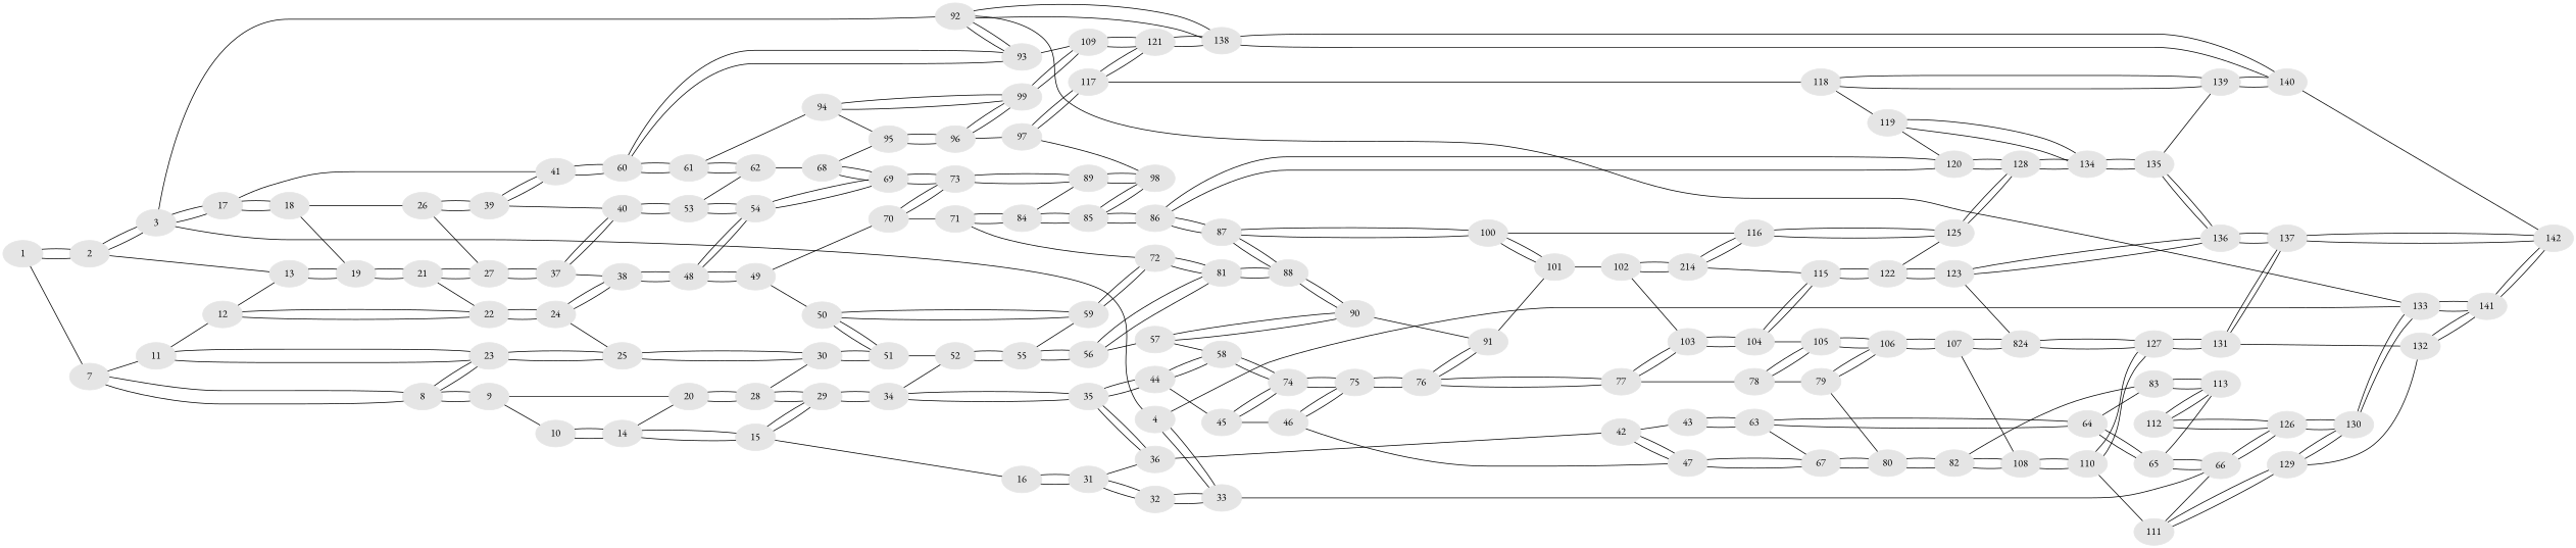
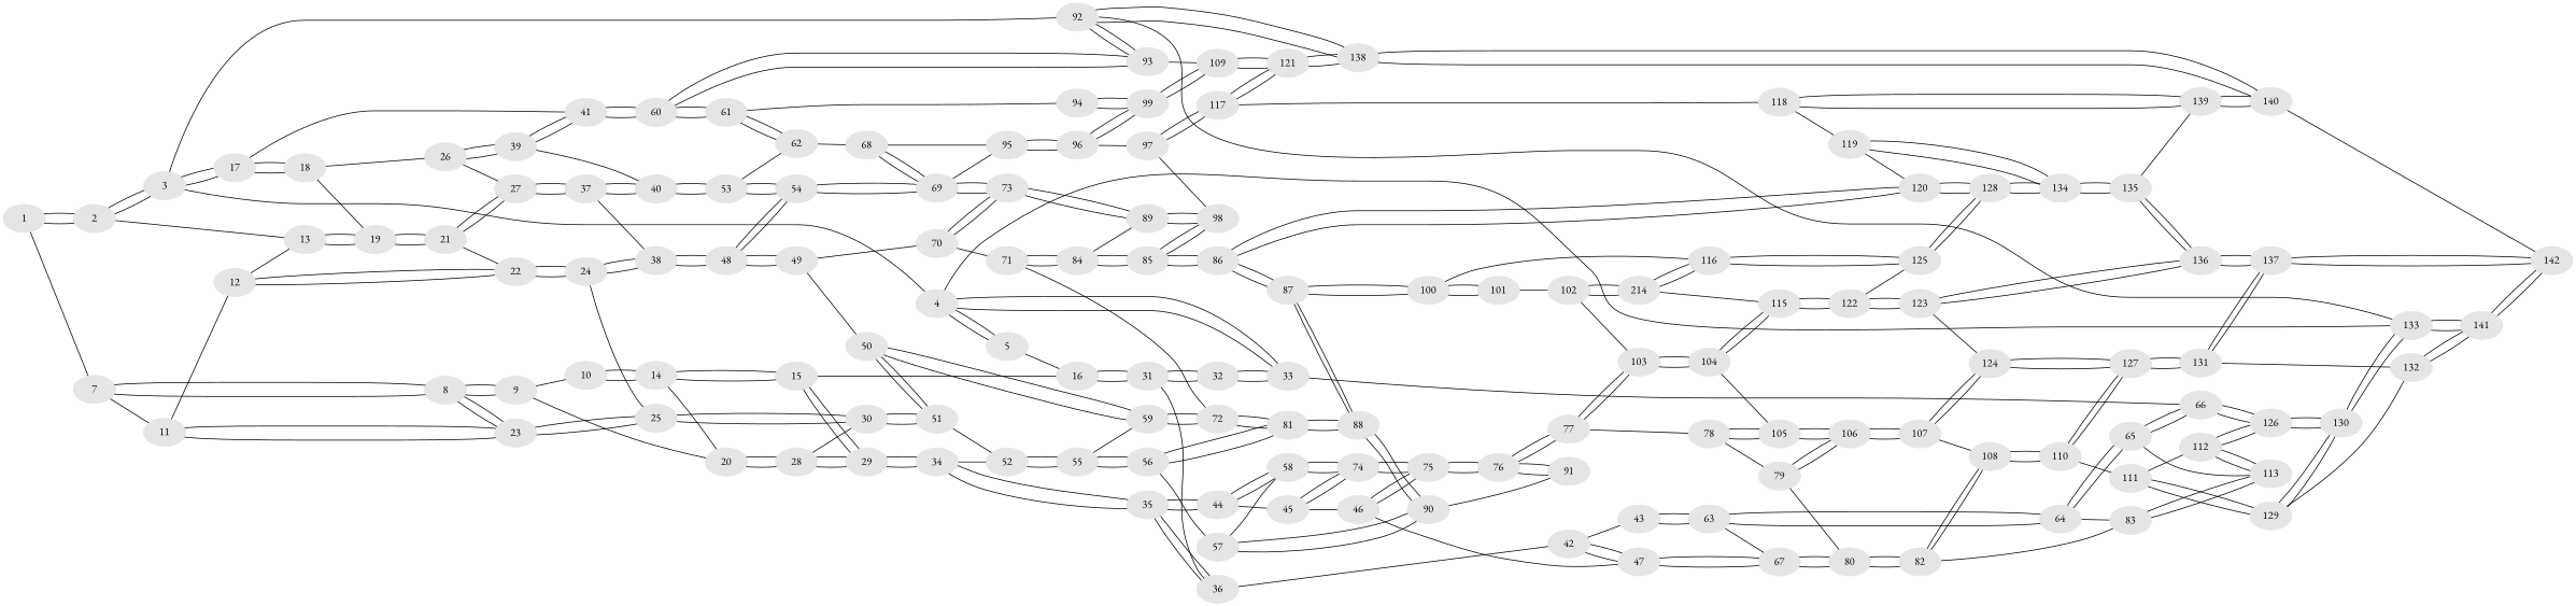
  graph {
    fontname="EB Garamond"
    rankdir=LR
    node [color=gray90 fontname="EB Garamond" style=filled]
    edge [fontname="EB Garamond"]
    1
    2
    7
    3
    13
    8
    11
    4
    17
    92
    19
+   5
    33
    133
    18
    41
    93
    138
    16
    66
    141
    31
    10
    14
    9
    23
    12
    20
    25
    28
    15
    22
    24
    21
    29
    34
    32
    36
    26
    60
    27
    39
    30
    37
    38
    48
    51
    40
    35
    52
    42
    43
    63
    126
    44
    55
    45
    58
    47
    53
    49
    54
    62
    61
    67
    64
    46
    74
    75
    76
    80
    50
    70
    69
    59
    73
    71
    72
    56
    68
    57
    81
    90
    88
    91
    94
    109
    95
    99
    65
    83
    113
    130
    82
    96
    89
    84
    85
    98
    77
    78
    103
    101
    79
    105
    104
    106
    107
    108
    110
    86
    87
    120
    100
    128
    116
    102
    140
    121
    97
    117
    118
    125
    n124 [label=214]
    115
    122
-   124 [label=824]
+   124
    127
    111
    112
    129
    131
    132
    123
    119
    139
    134
    135
    136
    137
    142
    1 -- 2
    1 -- 2
    1 -- 7
    2 -- 3
    2 -- 3
    2 -- 13
    7 -- 8
    7 -- 8
    7 -- 11
    3 -- 4
    3 -- 17
    3 -- 17
    3 -- 92
    13 -- 19
    13 -- 19
    8 -- 9
    8 -- 9
    8 -- 23
    8 -- 23
    11 -- 23
    11 -- 23
    11 -- 12
+   4 -- 5
+   4 -- 5
    4 -- 33
    4 -- 33
    4 -- 133
    17 -- 18
    17 -- 18
    17 -- 41
    92 -- 133
    92 -- 93
    92 -- 93
    92 -- 138
    92 -- 138
    19 -- 21
    19 -- 21
+   5 -- 16
    33 -- 66
    133 -- 141
    133 -- 141
    18 -- 19
    18 -- 26
    41 -- 60
    41 -- 60
    93 -- 109
    138 -- 140
    138 -- 140
    16 -- 31
    16 -- 31
    66 -- 126
    66 -- 126
    141 -- 142
    141 -- 142
    31 -- 32
    31 -- 32
    31 -- 36
    10 -- 14
    10 -- 14
    14 -- 20
    14 -- 15
    14 -- 15
    9 -- 10
    9 -- 20
    23 -- 25
    23 -- 25
    12 -- 13
    12 -- 22
    12 -- 22
    20 -- 28
    20 -- 28
    25 -- 30
    25 -- 30
    28 -- 29
    28 -- 29
    28 -- 30
    15 -- 16
    15 -- 29
    15 -- 29
    22 -- 24
    22 -- 24
    24 -- 25
    24 -- 38
    24 -- 38
    21 -- 22
    21 -- 27
    21 -- 27
    29 -- 34
    29 -- 34
    34 -- 35
    34 -- 35
    34 -- 52
    32 -- 33
    32 -- 33
    36 -- 42
    26 -- 27
    26 -- 39
    26 -- 39
    60 -- 93
    60 -- 93
    60 -- 61
    60 -- 61
    27 -- 37
    27 -- 37
    39 -- 41
    39 -- 41
    39 -- 40
    30 -- 51
    30 -- 51
    37 -- 38
    37 -- 40
    37 -- 40
    38 -- 48
    38 -- 48
    48 -- 49
    48 -- 49
    48 -- 54
    48 -- 54
    51 -- 52
    40 -- 53
    40 -- 53
    35 -- 36
    35 -- 36
    35 -- 44
    35 -- 44
    52 -- 55
    52 -- 55
    42 -- 43
    42 -- 47
    42 -- 47
    43 -- 63
    43 -- 63
    63 -- 67
    63 -- 64
    63 -- 64
    126 -- 130
    126 -- 130
    44 -- 45
    44 -- 58
    44 -- 58
    55 -- 59
    55 -- 56
    55 -- 56
    45 -- 46
    45 -- 74
    45 -- 74
    58 -- 74
    58 -- 74
    47 -- 67
    47 -- 67
    53 -- 54
    53 -- 54
    53 -- 62
    49 -- 50
    49 -- 70
    54 -- 69
    54 -- 69
    62 -- 68
    61 -- 62
    61 -- 62
    61 -- 94
    67 -- 80
    67 -- 80
    64 -- 65
    64 -- 65
    64 -- 83
    46 -- 47
    46 -- 75
    46 -- 75
    74 -- 75
    74 -- 75
    75 -- 76
    75 -- 76
    76 -- 91
    76 -- 91
    76 -- 77
    76 -- 77
    80 -- 82
    80 -- 82
    50 -- 51
    50 -- 51
    50 -- 59
    50 -- 59
    70 -- 73
    70 -- 73
    70 -- 71
    69 -- 73
    69 -- 73
    59 -- 72
    59 -- 72
    73 -- 89
    73 -- 89
    71 -- 72
    71 -- 84
    71 -- 84
    72 -- 81
    72 -- 81
    56 -- 57
    56 -- 81
    56 -- 81
    68 -- 69
    68 -- 69
    68 -- 95
    57 -- 58
    57 -- 90
    57 -- 90
    81 -- 88
    81 -- 88
    90 -- 91
    88 -- 90
    88 -- 90
-   91 -- 101
-   94 -- 95
+   69 -- 95
    94 -- 99
    94 -- 99
    109 -- 121
    109 -- 121
    95 -- 96
    95 -- 96
    99 -- 109
    99 -- 109
    65 -- 66
    65 -- 66
    65 -- 113
    83 -- 113
    83 -- 113
    130 -- 133
    130 -- 133
    82 -- 83
    82 -- 108
    82 -- 108
    96 -- 99
    96 -- 99
    96 -- 97
    89 -- 98
    89 -- 98
    84 -- 89
    84 -- 85
    84 -- 85
    85 -- 98
    85 -- 98
    85 -- 86
    85 -- 86
    77 -- 78
    77 -- 103
    77 -- 103
    78 -- 79
    78 -- 105
    78 -- 105
    103 -- 104
    103 -- 104
    101 -- 102
    79 -- 80
    79 -- 106
    79 -- 106
    105 -- 106
    105 -- 106
    104 -- 105
    104 -- 115
    104 -- 115
    106 -- 107
    106 -- 107
    107 -- 108
    107 -- 124
    107 -- 124
    108 -- 110
    108 -- 110
    110 -- 127
    110 -- 127
    110 -- 111
    86 -- 87
    86 -- 87
    86 -- 120
    86 -- 120
    87 -- 88
    87 -- 88
    87 -- 100
    87 -- 100
    120 -- 128
    120 -- 128
    100 -- 101
    100 -- 101
    100 -- 116
    128 -- 134
    128 -- 134
    116 -- 125
    116 -- 125
    102 -- 103
    102 -- n124
    102 -- n124
    140 -- 142
    121 -- 138
    121 -- 138
    97 -- 98
    97 -- 117
    97 -- 117
    117 -- 121
    117 -- 121
    117 -- 118
    118 -- 119
    118 -- 139
    118 -- 139
    125 -- 128
    125 -- 128
    n124 -- 116
    n124 -- 116
    n124 -- 115
    115 -- 122
    115 -- 122
    122 -- 125
    122 -- 123
    122 -- 123
    124 -- 127
    124 -- 127
    127 -- 131
    127 -- 131
-   111 -- 66
+   111 -- 112
    111 -- 129
    111 -- 129
    112 -- 126
    112 -- 126
    112 -- 113
    112 -- 113
    129 -- 130
    129 -- 130
    129 -- 132
    131 -- 132
    131 -- 137
    131 -- 137
    132 -- 141
    132 -- 141
    123 -- 124
    123 -- 136
    123 -- 136
    119 -- 120
    119 -- 134
    119 -- 134
    139 -- 140
    139 -- 140
    134 -- 135
    134 -- 135
    135 -- 139
    135 -- 136
    135 -- 136
    136 -- 137
    136 -- 137
    137 -- 142
    137 -- 142
  }
